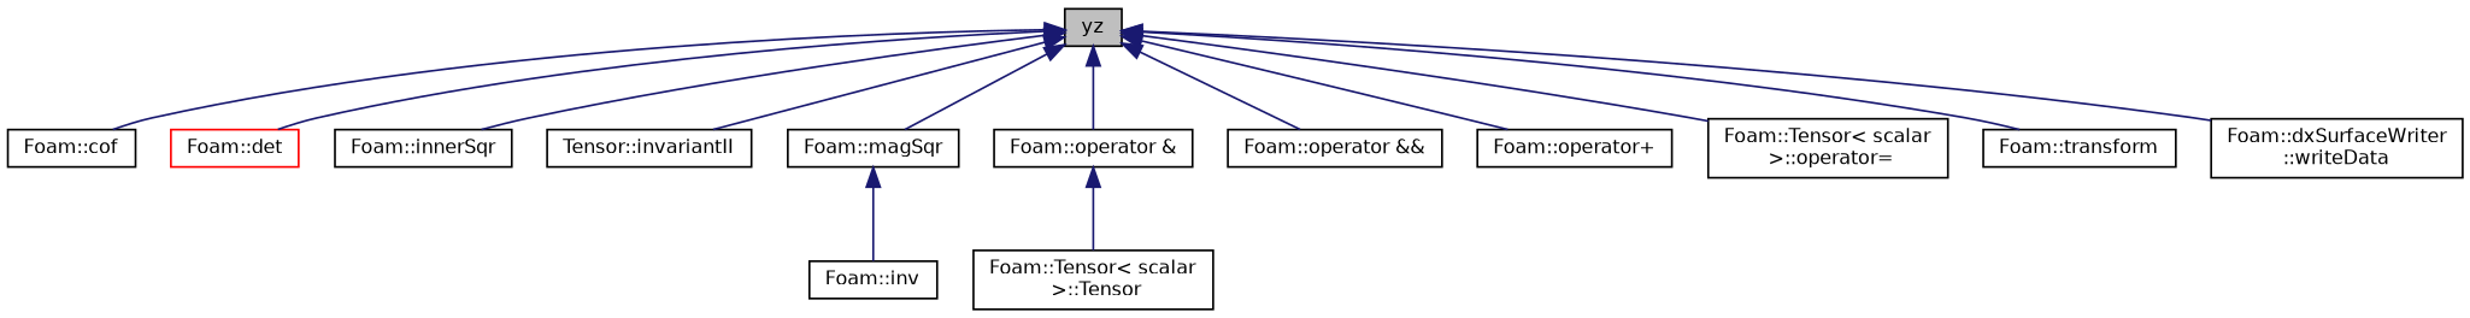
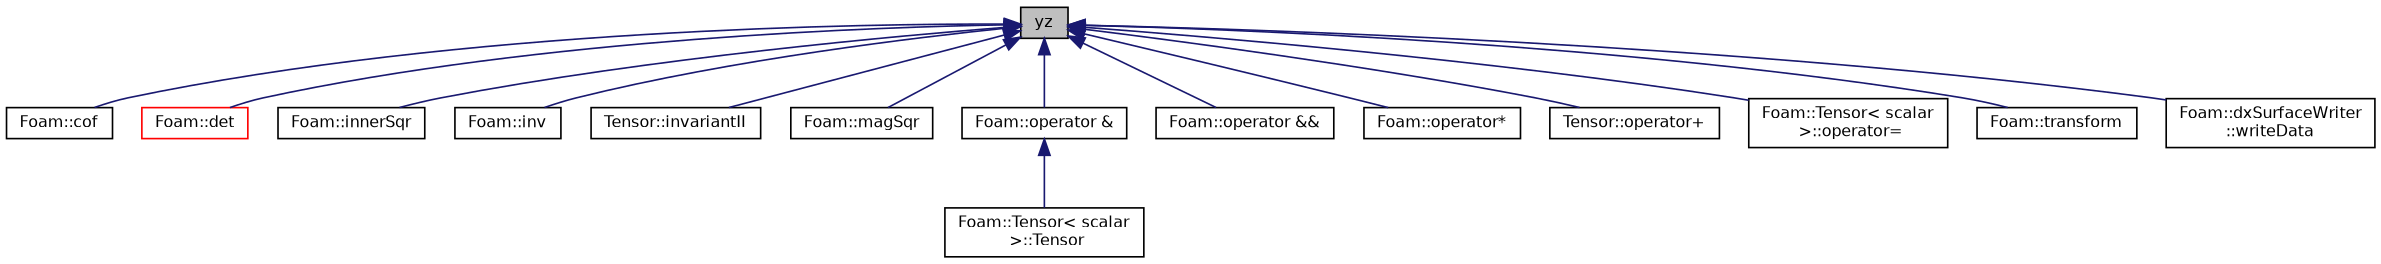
  digraph {
    rankdir=TB
    node [color=black fontname=Helvetica fontsize=10 shape=record]
    edge [color=midnightblue dir=back fontname=Helvetica fontsize=10 labelfontname=Helvetica labelfontsize=10 style=solid]
    n1 [fillcolor=grey75 fontcolor=black height=0.2 label=yz style=filled width=0.4]
    n2 [height=0.2 label="Foam::cof" width=0.4]
    n3 [color=red height=0.2 label="Foam::det" width=0.4]
    n4 [height=0.2 label="Foam::innerSqr" width=0.4]
    n5 [height=0.2 label="Foam::inv" width=0.4]
    n6 [height=0.2 label="Tensor::invariantII" width=0.4]
    n7 [height=0.2 label="Foam::magSqr" width=0.4]
    n8 [height=0.2 label="Foam::operator &" width=0.4]
    n9 [height=0.2 label="Foam::operator &&" width=0.4]
-   n11 [height=0.2 label="Foam::operator+" width=0.4]
+   n10 [height=0.2 label="Foam::operator*" width=0.4]
+   n11 [height=0.2 label="Tensor::operator+" width=0.4]
    n12 [height=0.2 label="Foam::Tensor\< scalar\l \>::operator=" width=0.4]
    n13 [height=0.2 label="Foam::transform" width=0.4]
    n14 [height=0.2 label="Foam::dxSurfaceWriter\l::writeData" width=0.4]
    n15 [height=0.2 label="Foam::Tensor\< scalar\l \>::Tensor" width=0.4]
    n1 -> n2
    n1 -> n3
    n1 -> n4
-   n7 -> n5
+   n1 -> n5
    n1 -> n6
    n1 -> n7
    n1 -> n8
    n1 -> n9
+   n1 -> n10
    n1 -> n11
    n1 -> n12
    n1 -> n13
    n1 -> n14
    n8 -> n15
  }
